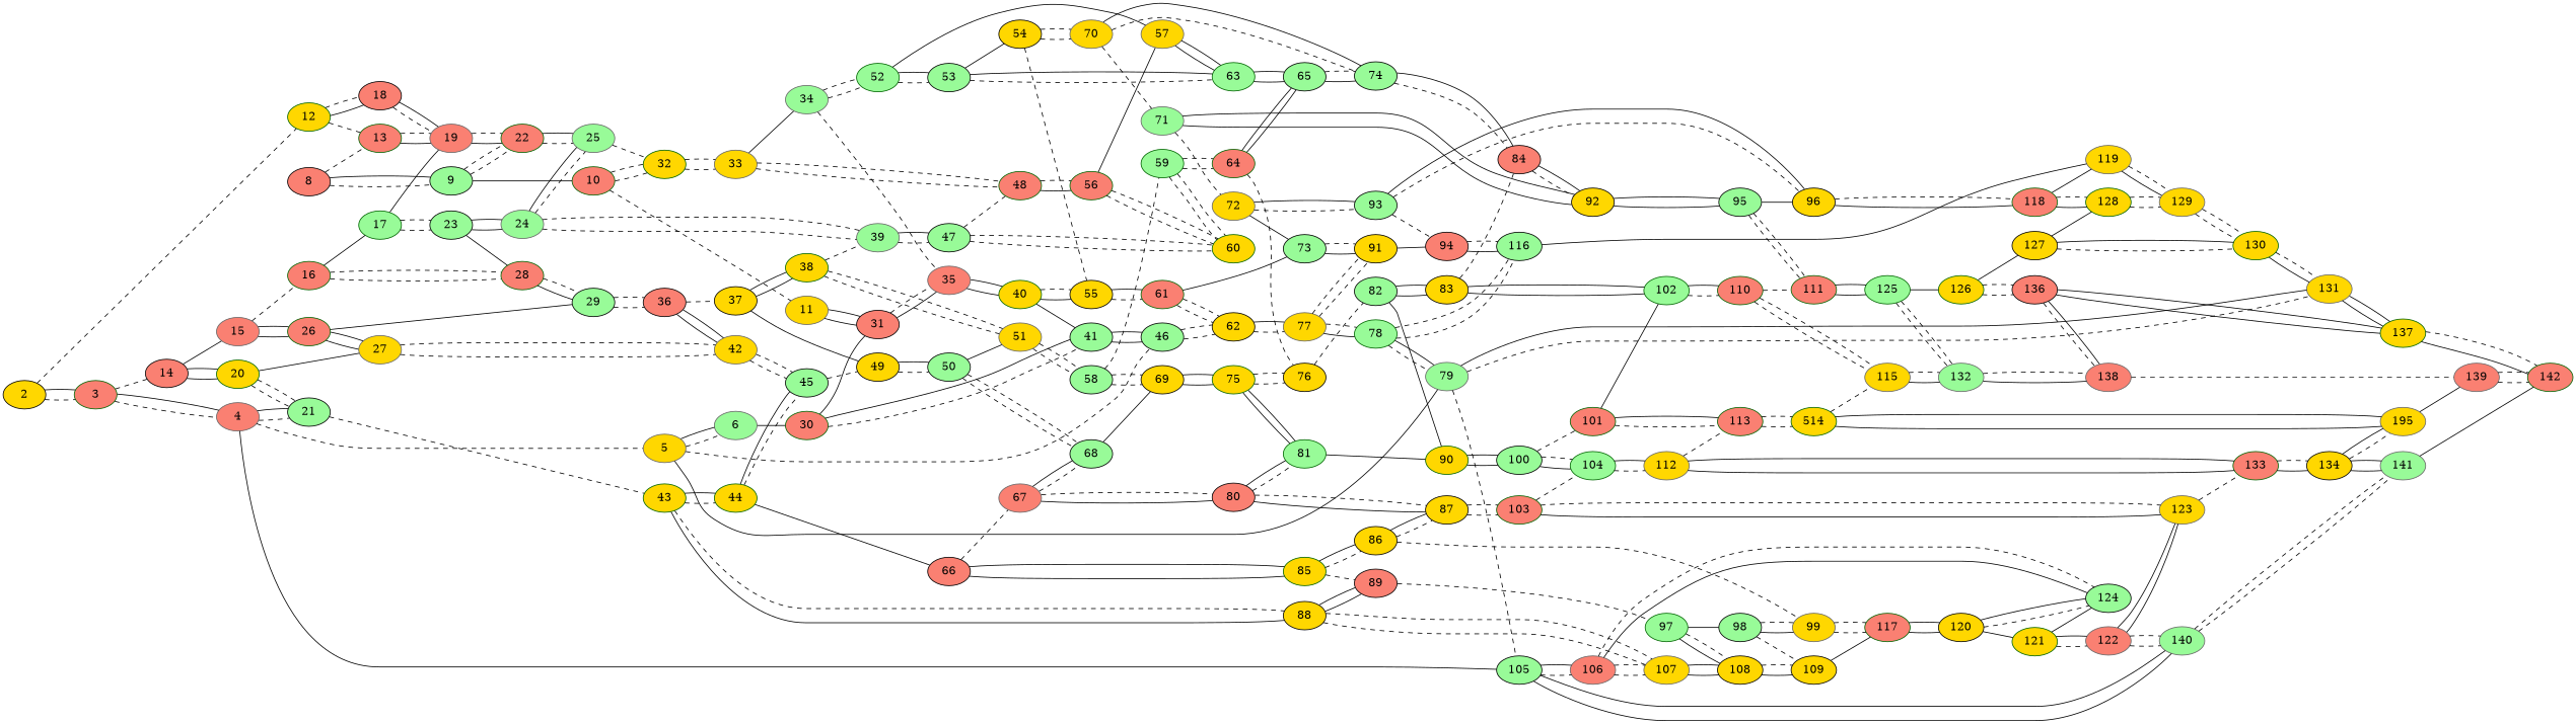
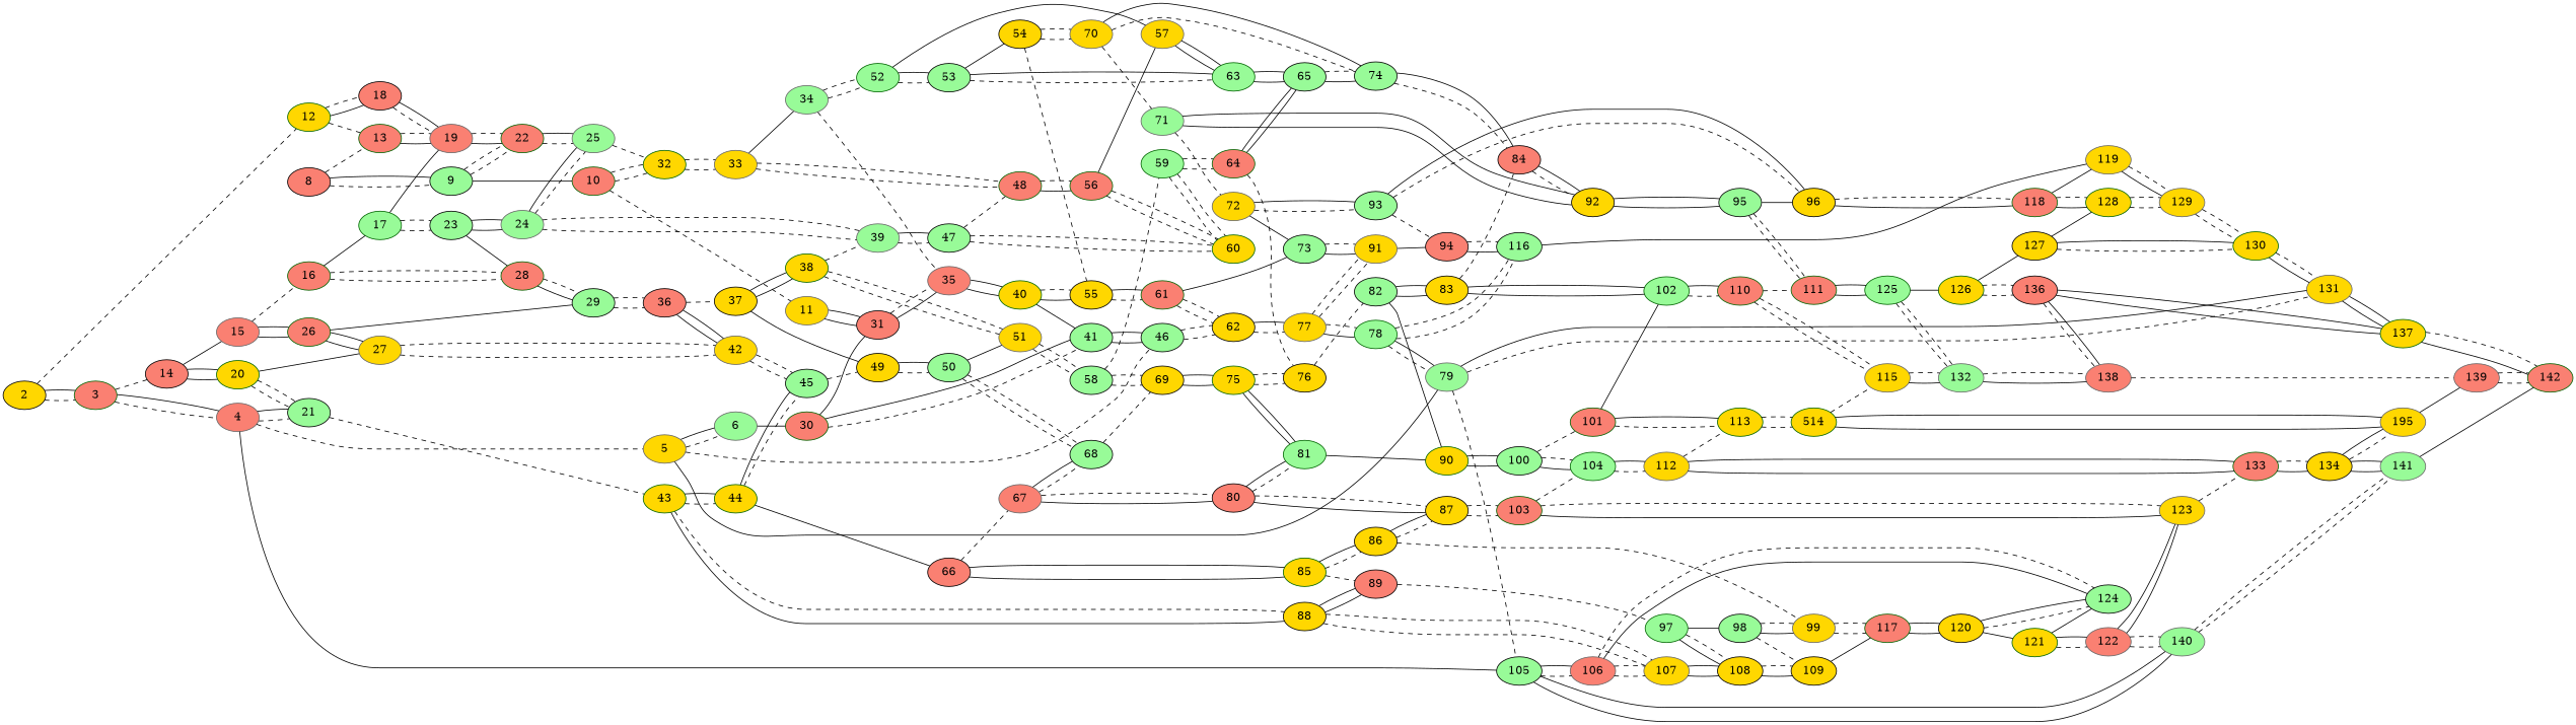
  graph {
    rankdir=LR
    node [color=black fillcolor=gold style=filled]
    edge [style=dashed]
    3 [color=darkgreen fillcolor=salmon]
    2
    12 [color=darkgreen]
    8 [fillcolor=salmon]
    9 [fillcolor=palegreen]
    13 [color=darkgreen fillcolor=salmon]
    4 [color=gray40 fillcolor=salmon]
    14 [fillcolor=salmon]
    18 [fillcolor=salmon]
    5 [color=gray40]
    21 [fillcolor=palegreen]
    105 [fillcolor=palegreen]
    15 [color=gray40 fillcolor=salmon]
    20 [color=darkgreen]
    6 [color=gray40 fillcolor=palegreen]
    46 [fillcolor=palegreen]
    79 [color=gray40 fillcolor=palegreen]
    43 [color=darkgreen]
    106 [color=gray40 fillcolor=salmon]
    140 [color=gray40 fillcolor=palegreen]
    30 [color=darkgreen fillcolor=salmon]
    62
    131 [color=gray40]
    31 [fillcolor=salmon]
    41 [fillcolor=palegreen]
    11 [color=gray40]
    10 [color=darkgreen fillcolor=salmon]
    22 [color=darkgreen fillcolor=salmon]
    19 [color=gray40 fillcolor=salmon]
    32 [color=darkgreen]
    25 [color=gray40 fillcolor=palegreen]
    33 [color=gray40]
    35 [color=gray40 fillcolor=salmon]
    16 [color=darkgreen fillcolor=salmon]
    26 [color=darkgreen fillcolor=salmon]
    27 [color=gray40]
    17 [color=darkgreen fillcolor=palegreen]
    28 [color=darkgreen fillcolor=salmon]
    29 [fillcolor=palegreen]
    23 [fillcolor=palegreen]
    24 [color=gray40 fillcolor=palegreen]
    42 [color=gray40]
    44 [color=darkgreen]
    88
    39 [color=gray40 fillcolor=palegreen]
    47 [fillcolor=palegreen]
    36 [fillcolor=salmon]
    45 [fillcolor=palegreen]
    37
    40 [color=darkgreen]
    34 [color=gray40 fillcolor=palegreen]
    48 [color=darkgreen fillcolor=salmon]
    52 [color=darkgreen fillcolor=palegreen]
    56 [color=darkgreen fillcolor=salmon]
    53 [fillcolor=palegreen]
    57 [color=gray40]
    55
    38 [color=darkgreen]
    49
    51 [color=gray40]
    50 [fillcolor=palegreen]
    58 [fillcolor=palegreen]
    60 [color=darkgreen]
    61 [color=darkgreen fillcolor=salmon]
    66 [fillcolor=salmon]
    89 [fillcolor=salmon]
    107 [color=gray40]
    67 [color=gray40 fillcolor=salmon]
    85 [color=darkgreen]
    77 [color=gray40]
    68 [fillcolor=palegreen]
    69
    59 [color=darkgreen fillcolor=palegreen]
    54
    63 [color=darkgreen fillcolor=palegreen]
    70 [color=gray40]
    65 [fillcolor=palegreen]
    74 [fillcolor=palegreen]
    71 [color=gray40 fillcolor=palegreen]
    73 [fillcolor=palegreen]
    64 [color=darkgreen fillcolor=salmon]
    75 [color=darkgreen]
    76
-   91
+   91 [color=gray40]
    78 [color=darkgreen fillcolor=palegreen]
    82 [fillcolor=palegreen]
    84 [fillcolor=salmon]
    80 [fillcolor=salmon]
    86
    81 [color=darkgreen fillcolor=palegreen]
    87
    72 [color=gray40]
    92
    93 [fillcolor=palegreen]
    95 [fillcolor=palegreen]
    94 [fillcolor=salmon]
    96
    90 [color=darkgreen]
    83
    116 [fillcolor=palegreen]
    119 [color=gray40]
    137 [color=darkgreen]
    103 [color=darkgreen fillcolor=salmon]
    100 [fillcolor=palegreen]
    102 [color=darkgreen fillcolor=palegreen]
    110 [color=darkgreen fillcolor=salmon]
    99 [color=gray40]
    97 [color=darkgreen fillcolor=palegreen]
    117 [color=darkgreen fillcolor=salmon]
    104 [color=darkgreen fillcolor=palegreen]
    123 [color=gray40]
    108
    98 [fillcolor=palegreen]
    101 [color=darkgreen fillcolor=salmon]
    111 [color=darkgreen fillcolor=salmon]
    118 [color=darkgreen fillcolor=salmon]
    125 [color=darkgreen fillcolor=palegreen]
    128 [color=darkgreen]
    109
    120
-   113 [color=darkgreen fillcolor=salmon]
+   113 [color=darkgreen]
    112 [color=gray40]
    n123 [color=darkgreen label=514]
    115 [color=gray40]
    133 [color=darkgreen fillcolor=salmon]
    124 [fillcolor=palegreen]
    141 [color=gray40 fillcolor=palegreen]
    132 [color=gray40 fillcolor=palegreen]
    126 [color=darkgreen]
    134
    n131 [color=gray40 label=195]
    139 [color=gray40 fillcolor=salmon]
    138 [color=gray40 fillcolor=salmon]
    129 [color=gray40]
    121 [color=darkgreen]
    130 [color=darkgreen]
    122 [color=gray40 fillcolor=salmon]
    127
    136 [fillcolor=salmon]
    142 [color=darkgreen fillcolor=salmon]
    3 -- 4
    3 -- 4 [style=solid]
    3 -- 14
    2 -- 3
    2 -- 3 [style=solid]
    2 -- 12
    12 -- 13
    12 -- 18 [style=solid]
    12 -- 18
    8 -- 9
    8 -- 9 [style=solid]
    8 -- 13
    9 -- 10 [style=solid]
    9 -- 22
    9 -- 22
    13 -- 19 [style=solid]
    13 -- 19
    4 -- 5
    4 -- 21
    4 -- 21 [style=solid]
    4 -- 105 [style=solid]
    14 -- 15 [style=solid]
    14 -- 20 [style=solid]
    14 -- 20 [style=solid]
    18 -- 19
    18 -- 19 [style=solid]
    5 -- 6
    5 -- 6 [style=solid]
    5 -- 46
    5 -- 79 [style=solid]
    21 -- 43
    105 -- 106
    105 -- 106 [style=solid]
    105 -- 140 [style=solid]
    105 -- 140 [style=solid]
    15 -- 16
    15 -- 26 [style=solid]
    15 -- 26 [style=solid]
    20 -- 21
    20 -- 21
    20 -- 27 [style=solid]
    6 -- 30 [style=solid]
    46 -- 62
    46 -- 62
    79 -- 105
    79 -- 131
    79 -- 131 [style=solid]
    43 -- 44
    43 -- 44 [style=solid]
    43 -- 88 [style=solid]
    43 -- 88
    106 -- 107
    106 -- 107
    106 -- 124 [style=solid]
    106 -- 124
    140 -- 141
    140 -- 141
    30 -- 31 [style=solid]
    30 -- 41
    30 -- 41 [style=solid]
    62 -- 77
    62 -- 77 [style=solid]
    131 -- 137 [style=solid]
    131 -- 137 [style=solid]
    31 -- 35 [style=solid]
    31 -- 35
    41 -- 46 [style=solid]
    41 -- 46 [style=solid]
    11 -- 31 [style=solid]
    11 -- 31 [style=solid]
    10 -- 11
    10 -- 32
    10 -- 32
    22 -- 25
    22 -- 25 [style=solid]
    19 -- 22 [style=solid]
    19 -- 22
    32 -- 33
    32 -- 33
    25 -- 32
    33 -- 34 [style=solid]
    33 -- 48
    33 -- 48
    35 -- 40 [style=solid]
    35 -- 40 [style=solid]
    16 -- 17 [style=solid]
    16 -- 28
    16 -- 28
    26 -- 27 [style=solid]
    26 -- 27 [style=solid]
    26 -- 29 [style=solid]
    27 -- 42
    27 -- 42
    17 -- 19 [style=solid]
    17 -- 23
    17 -- 23
    28 -- 29 [style=solid]
    28 -- 29
    29 -- 36
    29 -- 36
    23 -- 28 [style=solid]
    23 -- 24 [style=solid]
    23 -- 24 [style=solid]
    24 -- 25
    24 -- 25 [style=solid]
    24 -- 39
    24 -- 39
    42 -- 45
    42 -- 45
    44 -- 45
    44 -- 45 [style=solid]
    44 -- 66 [style=solid]
    88 -- 89 [style=solid]
    88 -- 89 [style=solid]
    88 -- 107
    88 -- 107
    39 -- 47
    39 -- 47 [style=solid]
    47 -- 48
    47 -- 60
    47 -- 60
    36 -- 42 [style=solid]
    36 -- 42 [style=solid]
    36 -- 37
    45 -- 49
    37 -- 38 [style=solid]
    37 -- 38 [style=solid]
    37 -- 49 [style=solid]
    40 -- 41 [style=solid]
    40 -- 55 [style=solid]
    40 -- 55
    34 -- 35
    34 -- 52
    34 -- 52
    48 -- 56 [style=solid]
    48 -- 56
    52 -- 53
    52 -- 53 [style=solid]
    52 -- 57 [style=solid]
    56 -- 57 [style=solid]
    56 -- 60
    56 -- 60
    53 -- 54 [style=solid]
    53 -- 63
    53 -- 63 [style=solid]
    57 -- 63 [style=solid]
    57 -- 63 [style=solid]
    55 -- 61
    55 -- 61 [style=solid]
    38 -- 39
    38 -- 51
    38 -- 51
    49 -- 50
    49 -- 50 [style=solid]
    51 -- 58
    51 -- 58
    50 -- 51 [style=solid]
    50 -- 68
    50 -- 68
    58 -- 69
    58 -- 69
    58 -- 59
    61 -- 62
    61 -- 62
    61 -- 73 [style=solid]
    66 -- 67
    66 -- 85 [style=solid]
    66 -- 85 [style=solid]
    89 -- 97
    107 -- 108 [style=solid]
    107 -- 108 [style=solid]
    67 -- 68
    67 -- 68 [style=solid]
    67 -- 80 [style=solid]
    67 -- 80
    85 -- 89
    85 -- 86
    85 -- 86 [style=solid]
    77 -- 91
    77 -- 91
    77 -- 78 [style=solid]
    77 -- 78
-   68 -- 69 [style=solid]
+   68 -- 69
    69 -- 75 [style=solid]
    69 -- 75 [style=solid]
    59 -- 60
    59 -- 60
    59 -- 64
    59 -- 64
    54 -- 55
    54 -- 70
    54 -- 70
    63 -- 65 [style=solid]
    63 -- 65 [style=solid]
    70 -- 74
    70 -- 74 [style=solid]
    70 -- 71
    65 -- 74 [style=solid]
    65 -- 74
    74 -- 84
    74 -- 84 [style=solid]
    71 -- 72
    71 -- 92 [style=solid]
    71 -- 92 [style=solid]
    73 -- 91 [style=solid]
    73 -- 91
    64 -- 65 [style=solid]
    64 -- 65 [style=solid]
    64 -- 76
    75 -- 76
    75 -- 76
    75 -- 81 [style=solid]
    75 -- 81 [style=solid]
    76 -- 82
    91 -- 94 [style=solid]
    78 -- 79
    78 -- 79 [style=solid]
    78 -- 116
    78 -- 116
    82 -- 90 [style=solid]
    82 -- 83 [style=solid]
    82 -- 83 [style=solid]
    84 -- 92
    84 -- 92 [style=solid]
    80 -- 81
    80 -- 81 [style=solid]
    80 -- 87 [style=solid]
    80 -- 87
    86 -- 87
    86 -- 87 [style=solid]
    86 -- 99
    81 -- 90 [style=solid]
    87 -- 103
    87 -- 103
    72 -- 73 [style=solid]
    72 -- 93
    72 -- 93 [style=solid]
    92 -- 95 [style=solid]
    92 -- 95 [style=solid]
    93 -- 94
    93 -- 96
    93 -- 96 [style=solid]
    95 -- 96 [style=solid]
    95 -- 111
    95 -- 111
    94 -- 116 [style=solid]
    94 -- 116
    96 -- 118 [style=solid]
    96 -- 118
    90 -- 100 [style=solid]
    90 -- 100 [style=solid]
    83 -- 84
    83 -- 102 [style=solid]
    83 -- 102 [style=solid]
    116 -- 119 [style=solid]
    119 -- 129 [style=solid]
    119 -- 129
    137 -- 142 [style=solid]
    137 -- 142
    103 -- 104
    103 -- 123 [style=solid]
    103 -- 123
    100 -- 104 [style=solid]
    100 -- 104
    100 -- 101
    102 -- 110
    102 -- 110 [style=solid]
    110 -- 111
    110 -- 115
    110 -- 115
    99 -- 117
    99 -- 117
    97 -- 108 [style=solid]
    97 -- 108
    97 -- 98 [style=solid]
    117 -- 120 [style=solid]
    117 -- 120 [style=solid]
    104 -- 112
    104 -- 112 [style=solid]
    123 -- 133
    108 -- 109 [style=solid]
    108 -- 109
    98 -- 99 [style=solid]
    98 -- 99
    98 -- 109
    101 -- 102 [style=solid]
    101 -- 113
    101 -- 113 [style=solid]
    111 -- 125 [style=solid]
    111 -- 125 [style=solid]
    118 -- 119 [style=solid]
    118 -- 128 [style=solid]
    118 -- 128
    125 -- 132
    125 -- 132
    125 -- 126 [style=solid]
    128 -- 129
    128 -- 129
    109 -- 117 [style=solid]
    120 -- 124
    120 -- 124 [style=solid]
    120 -- 121 [style=solid]
    113 -- n123
    113 -- n123
    112 -- 113
    112 -- 133 [style=solid]
    112 -- 133 [style=solid]
    n123 -- 115
    n123 -- n131 [style=solid]
    n123 -- n131 [style=solid]
    115 -- 132 [style=solid]
    115 -- 132
    133 -- 134 [style=solid]
    133 -- 134
    141 -- 142 [style=solid]
    132 -- 138 [style=solid]
    132 -- 138
    126 -- 127 [style=solid]
    126 -- 136
    126 -- 136
    134 -- 141 [style=solid]
    134 -- 141 [style=solid]
    134 -- n131
    134 -- n131 [style=solid]
    n131 -- 139 [style=solid]
    139 -- 142
    139 -- 142
    138 -- 139
    129 -- 130
    129 -- 130
    121 -- 124 [style=solid]
    121 -- 122
    121 -- 122 [style=solid]
    130 -- 131 [style=solid]
    130 -- 131
    122 -- 140
    122 -- 140
    122 -- 123 [style=solid]
    122 -- 123 [style=solid]
    127 -- 128 [style=solid]
    127 -- 130
    127 -- 130 [style=solid]
    136 -- 137 [style=solid]
    136 -- 137 [style=solid]
    136 -- 138
    136 -- 138 [style=solid]
  }
